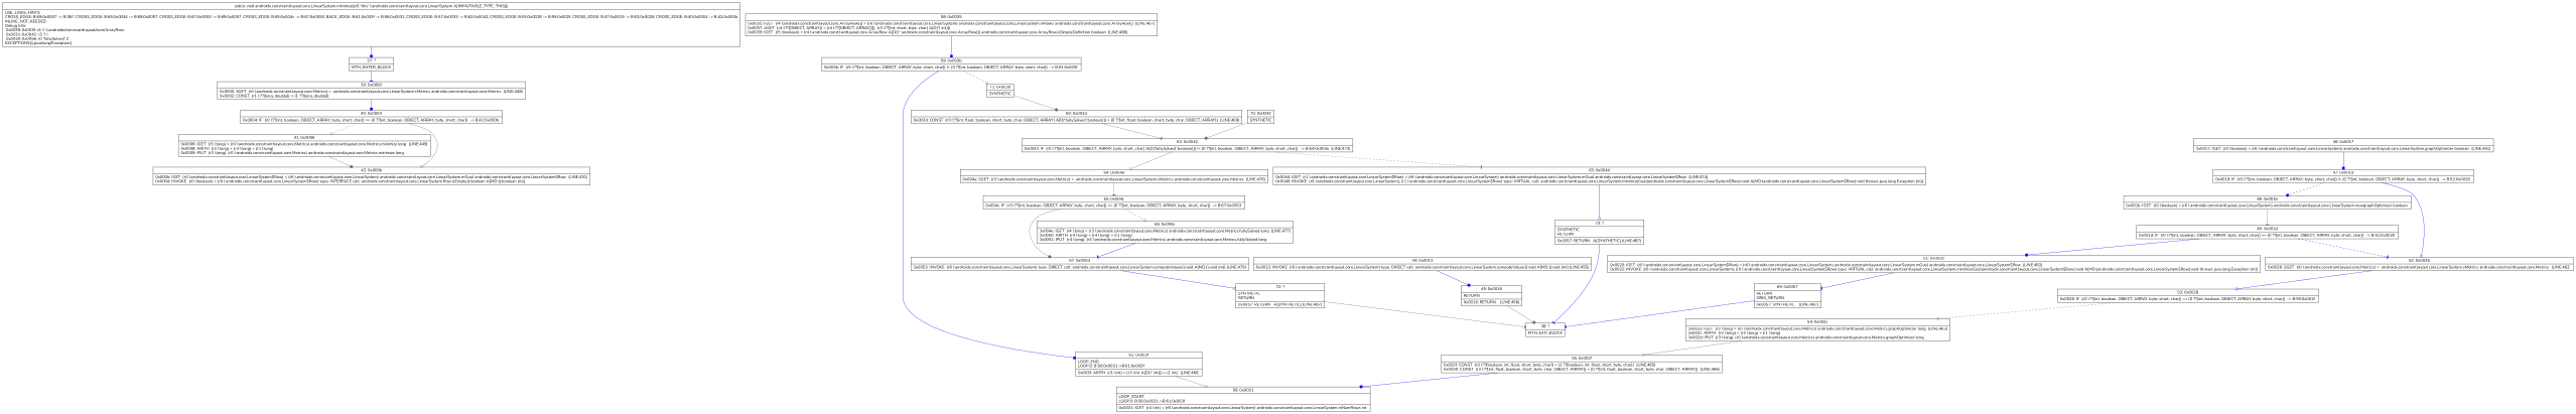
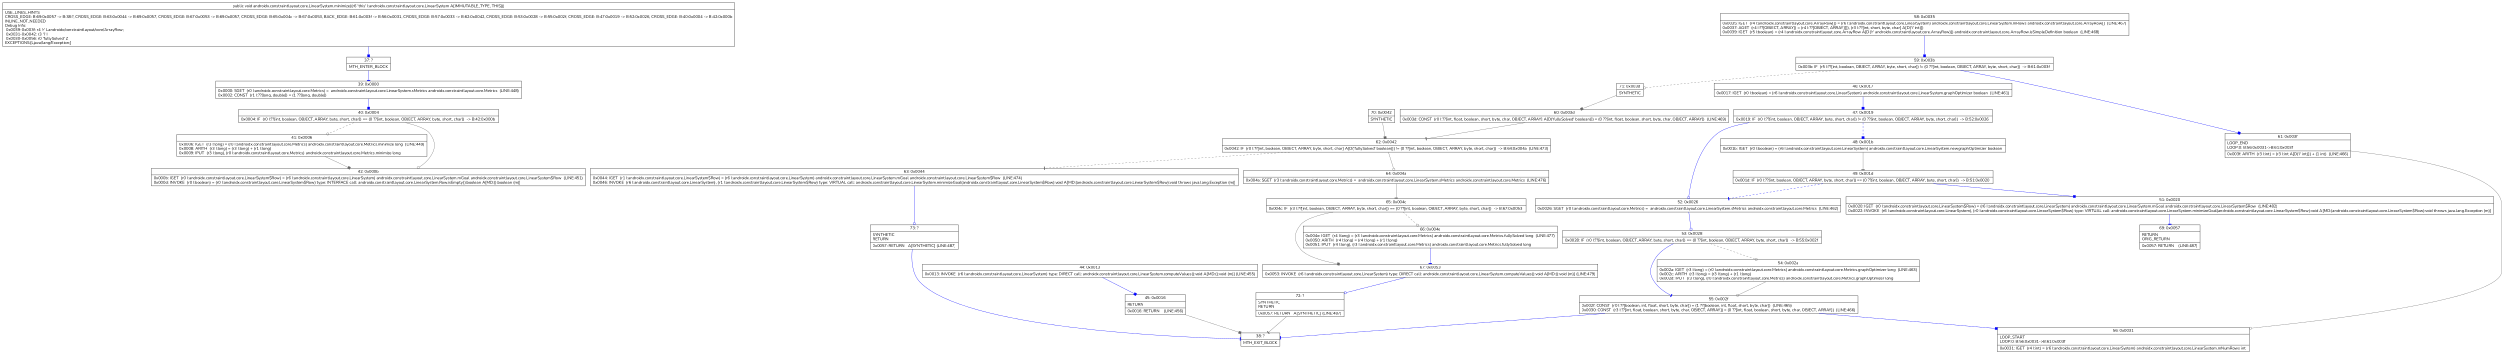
  digraph {
    fontname=Nunito
    node [fontname=Nunito shape=record]
    edge [arrowhead=box color=blue fontname=Nunito]
    n1 [label="{37\:\ ?|MTH_ENTER_BLOCK\l}"]
    n2 [label="{39\:\ 0x0000|0x0000: SGET  (r0 I:androidx.constraintlayout.core.Metrics) =  androidx.constraintlayout.core.LinearSystem.sMetrics androidx.constraintlayout.core.Metrics  (LINE:448)\l0x0002: CONST  (r1 I:??[long, double]) = (1 ??[long, double]) \l}"]
    n3 [label="{40\:\ 0x0004|0x0004: IF  (r0 I:??[int, boolean, OBJECT, ARRAY, byte, short, char]) == (0 ??[int, boolean, OBJECT, ARRAY, byte, short, char])  \-\> B:42:0x000b \l}"]
    n4 [label="{41\:\ 0x0006|0x0006: IGET  (r3 I:long) = (r0 I:androidx.constraintlayout.core.Metrics) androidx.constraintlayout.core.Metrics.minimize long  (LINE:449)\l0x0008: ARITH  (r3 I:long) = (r3 I:long) + (r1 I:long) \l0x0009: IPUT  (r3 I:long), (r0 I:androidx.constraintlayout.core.Metrics) androidx.constraintlayout.core.Metrics.minimize long \l}"]
    n5 [label="{42\:\ 0x000b|0x000b: IGET  (r0 I:androidx.constraintlayout.core.LinearSystem$Row) = (r6 I:androidx.constraintlayout.core.LinearSystem) androidx.constraintlayout.core.LinearSystem.mGoal androidx.constraintlayout.core.LinearSystem$Row  (LINE:451)\l0x000d: INVOKE  (r0 I:boolean) = (r0 I:androidx.constraintlayout.core.LinearSystem$Row) type: INTERFACE call: androidx.constraintlayout.core.LinearSystem.Row.isEmpty():boolean A[MD:():boolean (m)]\l}"]
    n6 [label="{44\:\ 0x0013|0x0013: INVOKE  (r6 I:androidx.constraintlayout.core.LinearSystem) type: DIRECT call: androidx.constraintlayout.core.LinearSystem.computeValues():void A[MD:():void (m)] (LINE:455)\l}"]
    n7 [label="{45\:\ 0x0016|RETURN\l|0x0016: RETURN    (LINE:456)\l}"]
    n8 [label="{46\:\ 0x0017|0x0017: IGET  (r0 I:boolean) = (r6 I:androidx.constraintlayout.core.LinearSystem) androidx.constraintlayout.core.LinearSystem.graphOptimizer boolean  (LINE:461)\l}"]
    n9 [label="{47\:\ 0x0019|0x0019: IF  (r0 I:??[int, boolean, OBJECT, ARRAY, byte, short, char]) != (0 ??[int, boolean, OBJECT, ARRAY, byte, short, char])  \-\> B:52:0x0026 \l}"]
    n10 [label="{38\:\ ?|MTH_EXIT_BLOCK\l}"]
    n11 [label="{48\:\ 0x001b|0x001b: IGET  (r0 I:boolean) = (r6 I:androidx.constraintlayout.core.LinearSystem) androidx.constraintlayout.core.LinearSystem.newgraphOptimizer boolean \l}"]
    n12 [label="{52\:\ 0x0026|0x0026: SGET  (r0 I:androidx.constraintlayout.core.Metrics) =  androidx.constraintlayout.core.LinearSystem.sMetrics androidx.constraintlayout.core.Metrics  (LINE:462)\l}"]
    n13 [label="{49\:\ 0x001d|0x001d: IF  (r0 I:??[int, boolean, OBJECT, ARRAY, byte, short, char]) == (0 ??[int, boolean, OBJECT, ARRAY, byte, short, char])  \-\> B:51:0x0020 \l}"]
    n14 [label="{53\:\ 0x0028|0x0028: IF  (r0 I:??[int, boolean, OBJECT, ARRAY, byte, short, char]) == (0 ??[int, boolean, OBJECT, ARRAY, byte, short, char])  \-\> B:55:0x002f \l}"]
    n15 [label="{51\:\ 0x0020|0x0020: IGET  (r0 I:androidx.constraintlayout.core.LinearSystem$Row) = (r6 I:androidx.constraintlayout.core.LinearSystem) androidx.constraintlayout.core.LinearSystem.mGoal androidx.constraintlayout.core.LinearSystem$Row  (LINE:482)\l0x0022: INVOKE  (r6 I:androidx.constraintlayout.core.LinearSystem), (r0 I:androidx.constraintlayout.core.LinearSystem$Row) type: VIRTUAL call: androidx.constraintlayout.core.LinearSystem.minimizeGoal(androidx.constraintlayout.core.LinearSystem$Row):void A[MD:(androidx.constraintlayout.core.LinearSystem$Row):void throws java.lang.Exception (m)]\l}"]
-   n16 [label="{69\:\ 0x0057|RETURN\lORIG_RETURN\l|0x0057: SYNTHETIC    (LINE:487)\l}"]
+   n16 [label="{69\:\ 0x0057|RETURN\lORIG_RETURN\l|0x0057: RETURN    (LINE:487)\l}"]
    n17 [label="{54\:\ 0x002a|0x002a: IGET  (r3 I:long) = (r0 I:androidx.constraintlayout.core.Metrics) androidx.constraintlayout.core.Metrics.graphOptimizer long  (LINE:463)\l0x002c: ARITH  (r3 I:long) = (r3 I:long) + (r1 I:long) \l0x002d: IPUT  (r3 I:long), (r0 I:androidx.constraintlayout.core.Metrics) androidx.constraintlayout.core.Metrics.graphOptimizer long \l}"]
    n18 [label="{55\:\ 0x002f|0x002f: CONST  (r0 I:??[boolean, int, float, short, byte, char]) = (1 ??[boolean, int, float, short, byte, char])  (LINE:465)\l0x0030: CONST  (r3 I:??[int, float, boolean, short, byte, char, OBJECT, ARRAY]) = (0 ??[int, float, boolean, short, byte, char, OBJECT, ARRAY])  (LINE:466)\l}"]
    n19 [label="{56\:\ 0x0031|LOOP_START\lLOOP:0: B:56:0x0031\-\>B:61:0x003f\l|0x0031: IGET  (r4 I:int) = (r6 I:androidx.constraintlayout.core.LinearSystem) androidx.constraintlayout.core.LinearSystem.mNumRows int \l}"]
    n20 [label="{58\:\ 0x0035|0x0035: IGET  (r4 I:androidx.constraintlayout.core.ArrayRow[]) = (r6 I:androidx.constraintlayout.core.LinearSystem) androidx.constraintlayout.core.LinearSystem.mRows androidx.constraintlayout.core.ArrayRow[]  (LINE:467)\l0x0037: AGET  (r4 I:??[OBJECT, ARRAY]) = (r4 I:??[OBJECT, ARRAY][]), (r3 I:??[int, short, byte, char] A[D('i' int)]) \l0x0039: IGET  (r5 I:boolean) = (r4 I:androidx.constraintlayout.core.ArrayRow A[D('r' androidx.constraintlayout.core.ArrayRow)]) androidx.constraintlayout.core.ArrayRow.isSimpleDefinition boolean  (LINE:468)\l}"]
    n21 [label="{59\:\ 0x003b|0x003b: IF  (r5 I:??[int, boolean, OBJECT, ARRAY, byte, short, char]) != (0 ??[int, boolean, OBJECT, ARRAY, byte, short, char])  \-\> B:61:0x003f \l}"]
    n22 [label="{70\:\ 0x0042|SYNTHETIC\l}"]
    n23 [label="{62\:\ 0x0042|0x0042: IF  (r0 I:??[int, boolean, OBJECT, ARRAY, byte, short, char] A[D('fullySolved' boolean)]) != (0 ??[int, boolean, OBJECT, ARRAY, byte, short, char])  \-\> B:64:0x004a  (LINE:473)\l}"]
    n24 [label="{61\:\ 0x003f|LOOP_END\lLOOP:0: B:56:0x0031\-\>B:61:0x003f\l|0x003f: ARITH  (r3 I:int) = (r3 I:int A[D('i' int)]) + (1 int)  (LINE:466)\l}"]
    n25 [label="{71\:\ 0x003d|SYNTHETIC\l}"]
    n26 [label="{60\:\ 0x003d|0x003d: CONST  (r0 I:??[int, float, boolean, short, byte, char, OBJECT, ARRAY] A[D('fullySolved' boolean)]) = (0 ??[int, float, boolean, short, byte, char, OBJECT, ARRAY])  (LINE:469)\l}"]
    n27 [label="{63\:\ 0x0044|0x0044: IGET  (r1 I:androidx.constraintlayout.core.LinearSystem$Row) = (r6 I:androidx.constraintlayout.core.LinearSystem) androidx.constraintlayout.core.LinearSystem.mGoal androidx.constraintlayout.core.LinearSystem$Row  (LINE:474)\l0x0046: INVOKE  (r6 I:androidx.constraintlayout.core.LinearSystem), (r1 I:androidx.constraintlayout.core.LinearSystem$Row) type: VIRTUAL call: androidx.constraintlayout.core.LinearSystem.minimizeGoal(androidx.constraintlayout.core.LinearSystem$Row):void A[MD:(androidx.constraintlayout.core.LinearSystem$Row):void throws java.lang.Exception (m)]\l}"]
    n28 [label="{64\:\ 0x004a|0x004a: SGET  (r3 I:androidx.constraintlayout.core.Metrics) =  androidx.constraintlayout.core.LinearSystem.sMetrics androidx.constraintlayout.core.Metrics  (LINE:476)\l}"]
    n29 [label="{73\:\ ?|SYNTHETIC\lRETURN\l|0x0057: RETURN   A[SYNTHETIC] (LINE:487)\l}"]
    n30 [label="{65\:\ 0x004c|0x004c: IF  (r3 I:??[int, boolean, OBJECT, ARRAY, byte, short, char]) == (0 ??[int, boolean, OBJECT, ARRAY, byte, short, char])  \-\> B:67:0x0053 \l}"]
    n31 [label="{66\:\ 0x004e|0x004e: IGET  (r4 I:long) = (r3 I:androidx.constraintlayout.core.Metrics) androidx.constraintlayout.core.Metrics.fullySolved long  (LINE:477)\l0x0050: ARITH  (r4 I:long) = (r4 I:long) + (r1 I:long) \l0x0051: IPUT  (r4 I:long), (r3 I:androidx.constraintlayout.core.Metrics) androidx.constraintlayout.core.Metrics.fullySolved long \l}"]
    n32 [label="{67\:\ 0x0053|0x0053: INVOKE  (r6 I:androidx.constraintlayout.core.LinearSystem) type: DIRECT call: androidx.constraintlayout.core.LinearSystem.computeValues():void A[MD:():void (m)] (LINE:479)\l}"]
    n33 [label="{72\:\ ?|SYNTHETIC\lRETURN\l|0x0057: RETURN   A[SYNTHETIC] (LINE:487)\l}"]
    n34 [label="{public void androidx.constraintlayout.core.LinearSystem.minimize((r6 'this' I:androidx.constraintlayout.core.LinearSystem A[IMMUTABLE_TYPE, THIS]))  | USE_LINES_HINTS\lCROSS_EDGE: B:69:0x0057 \-\> B:38:?, CROSS_EDGE: B:63:0x0044 \-\> B:69:0x0057, CROSS_EDGE: B:67:0x0053 \-\> B:69:0x0057, CROSS_EDGE: B:65:0x004c \-\> B:67:0x0053, BACK_EDGE: B:61:0x003f \-\> B:56:0x0031, CROSS_EDGE: B:57:0x0033 \-\> B:62:0x0042, CROSS_EDGE: B:53:0x0028 \-\> B:55:0x002f, CROSS_EDGE: B:47:0x0019 \-\> B:52:0x0026, CROSS_EDGE: B:40:0x0004 \-\> B:42:0x000b\lINLINE_NOT_NEEDED\lDebug Info:\l  0x0039\-0x003f: r4 'r' Landroidx\/constraintlayout\/core\/ArrayRow;\l  0x0031\-0x0042: r3 'i' I\l  0x0030\-0x0056: r0 'fullySolved' Z\lEXCEPTIONS:[Ljava\/lang\/Exception;]\l}"]
    n1 -> n2 [arrowhead=tee]
    n2 -> n3
    n3 -> n4 [arrowhead=odot color=gray40 style=dashed]
    n3 -> n5 [arrowhead=odot color=gray40]
    n4 -> n5 [color=gray40]
    n6 -> n7
    n7 -> n10 [color=gray40]
    n8 -> n9
    n9 -> n11 [style=dashed]
    n9 -> n12 [arrowhead=odot]
    n11 -> n13 [arrowhead=tee color=gray40]
    n12 -> n14 [arrowhead=odot]
    n13 -> n12 [arrowhead=tee style=dashed]
    n13 -> n15
    n14 -> n17 [arrowhead=odot color=gray40 style=dashed]
+   n14 -> n18 [arrowhead=tee]
    n15 -> n16 [arrowhead=tee]
-   n16 -> n10 [arrowhead=tee]
+   n18 -> n10 [arrowhead=tee]
    n17 -> n18 [arrowhead=odot color=gray40]
    n18 -> n19
    n20 -> n21
    n21 -> n24
    n21 -> n25 [arrowhead=odot color=gray40 style=dashed]
    n22 -> n23 [color=gray40]
    n23 -> n27 [arrowhead=tee color=gray40 style=dashed]
    n23 -> n28 [arrowhead=odot color=gray40]
    n24 -> n19 [arrowhead=odot color=gray40]
    n25 -> n26 [color=gray40]
    n26 -> n23 [arrowhead=tee color=gray40]
    n27 -> n29 [arrowhead=odot]
    n28 -> n30 [arrowhead=tee color=gray40]
    n29 -> n10 [arrowhead=tee]
    n30 -> n31 [arrowhead=odot color=gray40 style=dashed]
    n30 -> n32 [color=gray40]
    n31 -> n32 [arrowhead=tee]
    n32 -> n33 [arrowhead=odot]
    n33 -> n10 [arrowhead=tee color=gray40]
    n34 -> n1
  }
